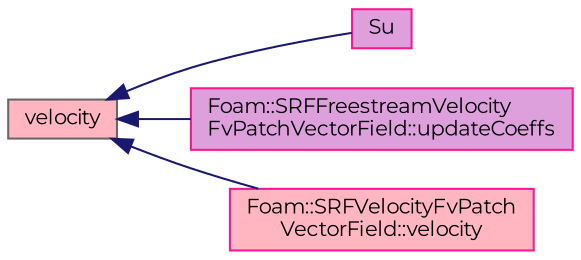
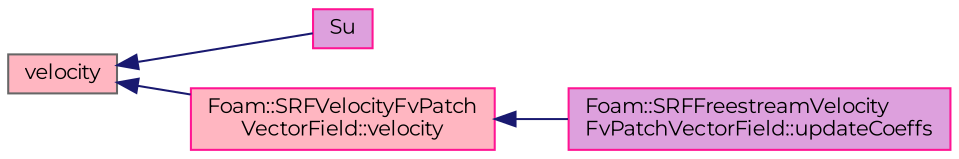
  digraph {
    fontname=Montserrat
    rankdir=LR
    node [color=deeppink fillcolor=lightpink fontname=Montserrat fontsize=10 shape=record style=filled]
    edge [color=midnightblue dir=back fontname=Montserrat fontsize=10 labelfontname=FreeSans labelfontsize=10 style=solid]
    n1 [color=gray40 fontcolor=black height=0.2 label=velocity width=0.4]
    n2 [fillcolor=plum height=0.2 label=Su width=0.4]
    n3 [fillcolor=plum height=0.2 label="Foam::SRFFreestreamVelocity\lFvPatchVectorField::updateCoeffs" width=0.4]
    n4 [height=0.2 label="Foam::SRFVelocityFvPatch\lVectorField::velocity" width=0.4]
    n1 -> n2
-   n1 -> n3
+   n4 -> n3
    n1 -> n4
  }
